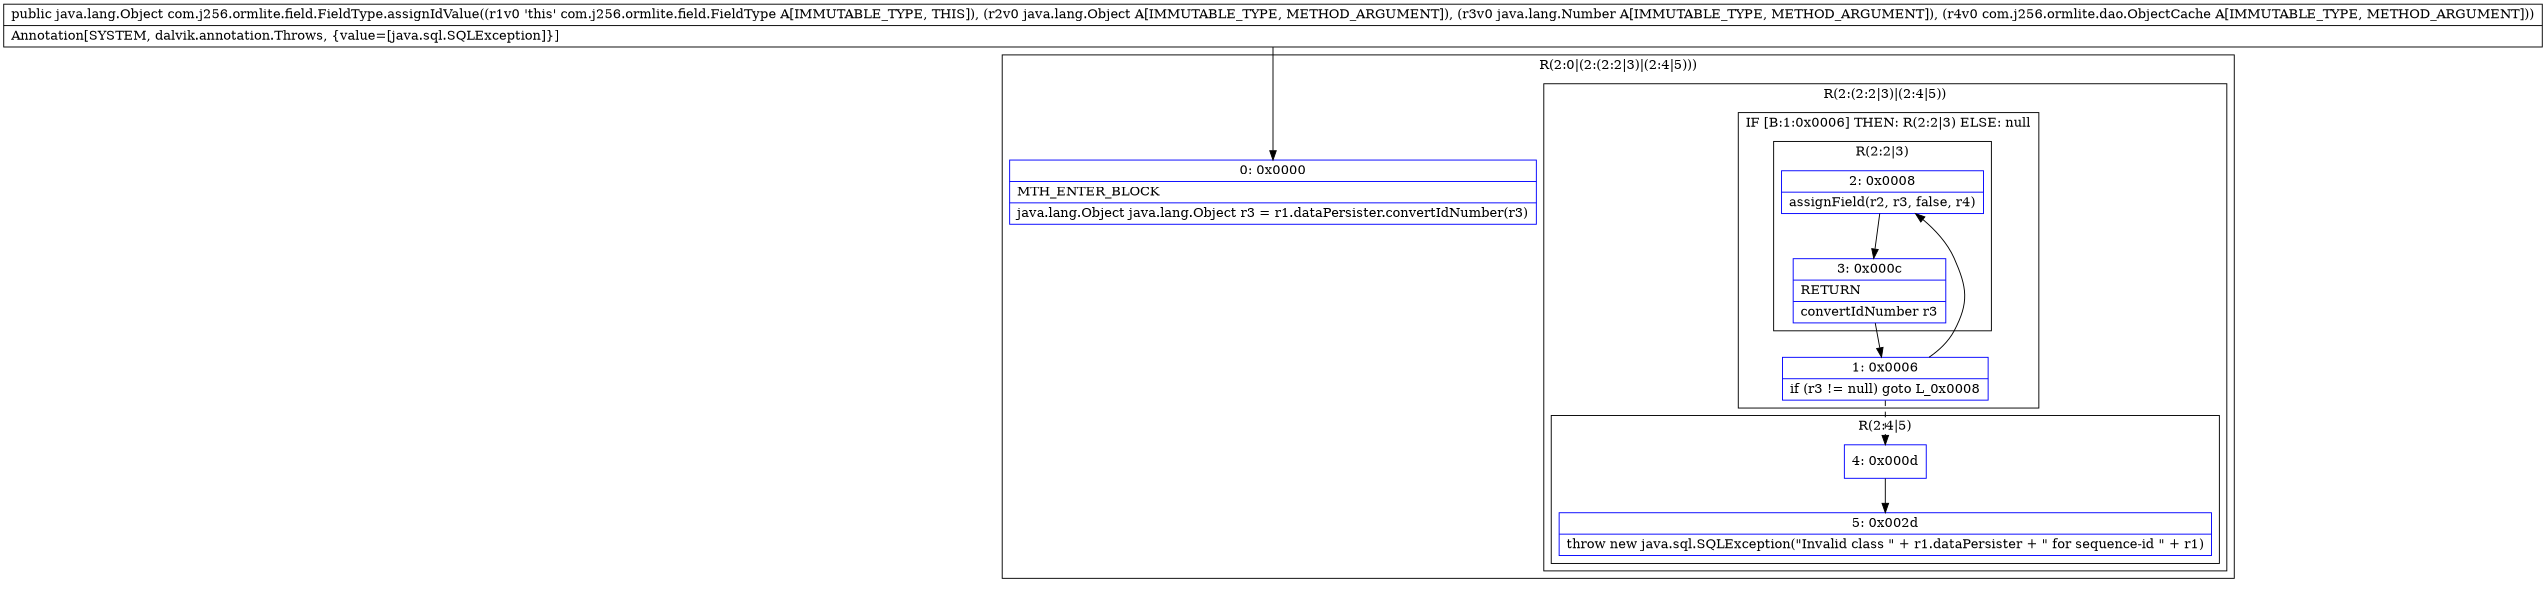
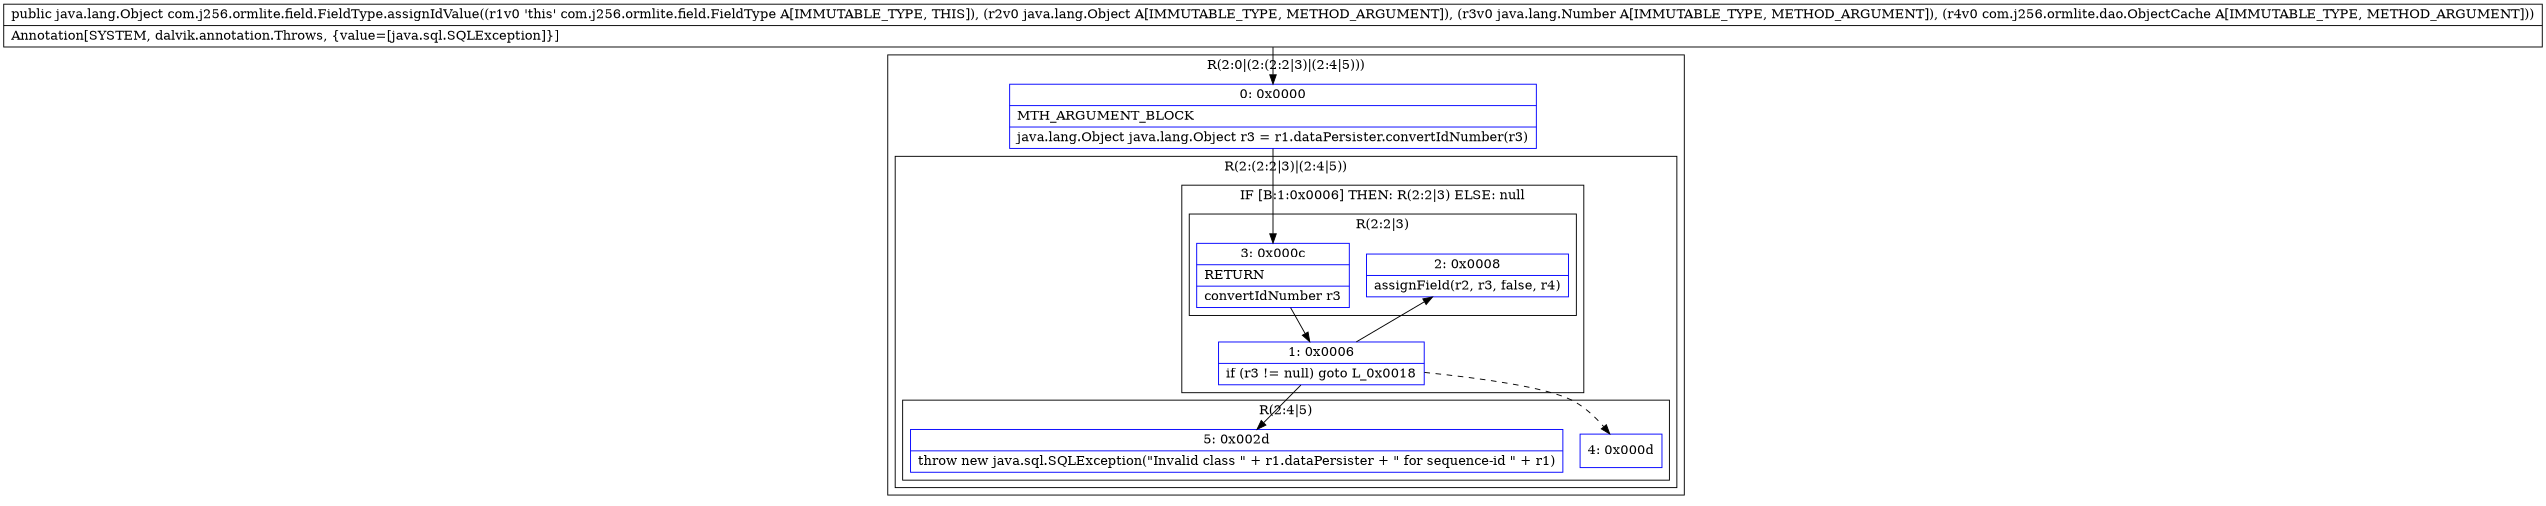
  digraph {
    node [color=blue shape=record]
    n1 [label="{2\:\ 0x0008|assignField(r2, r3, false, r4)\l}"]
    n2 [label="{3\:\ 0x000c|RETURN\l|convertIdNumber r3\l}"]
-   n3 [label="{1\:\ 0x0006|if (r3 != null) goto L_0x0008\l}"]
+   n3 [label="{1\:\ 0x0006|if (r3 != null) goto L_0x0018\l}"]
    n4 [label="{4\:\ 0x000d}"]
    n5 [label="{5\:\ 0x002d|throw new java.sql.SQLException(\"Invalid class \" + r1.dataPersister + \" for sequence\-id \" + r1)\l}"]
-   n6 [label="{0\:\ 0x0000|MTH_ENTER_BLOCK\l|java.lang.Object java.lang.Object r3 = r1.dataPersister.convertIdNumber(r3)\l}"]
+   n6 [label="{0\:\ 0x0000|MTH_ARGUMENT_BLOCK\l|java.lang.Object java.lang.Object r3 = r1.dataPersister.convertIdNumber(r3)\l}"]
    n7 [label="{public java.lang.Object com.j256.ormlite.field.FieldType.assignIdValue((r1v0 'this' com.j256.ormlite.field.FieldType A[IMMUTABLE_TYPE, THIS]), (r2v0 java.lang.Object A[IMMUTABLE_TYPE, METHOD_ARGUMENT]), (r3v0 java.lang.Number A[IMMUTABLE_TYPE, METHOD_ARGUMENT]), (r4v0 com.j256.ormlite.dao.ObjectCache A[IMMUTABLE_TYPE, METHOD_ARGUMENT]))  | Annotation[SYSTEM, dalvik.annotation.Throws, \{value=[java.sql.SQLException]\}]\l}" color=""]
    subgraph cluster_1 {
      label="R(2:0|(2:(2:2|3)|(2:4|5)))"
      n6
      subgraph cluster_2 {
        label="R(2:(2:2|3)|(2:4|5))"
        subgraph cluster_3 {
          label="IF [B:1:0x0006] THEN: R(2:2|3) ELSE: null"
          n3
          subgraph cluster_4 {
            label="R(2:2|3)"
            n1
            n2
          }
        }
        subgraph cluster_5 {
          label="R(2:4|5)"
          n4
          n5
        }
      }
    }
-   n1 -> n2
+   n6 -> n2
    n2 -> n3
    n3 -> n1
    n3 -> n4 [style=dashed]
-   n4 -> n5
+   n3 -> n5
    n7 -> n6
  }
